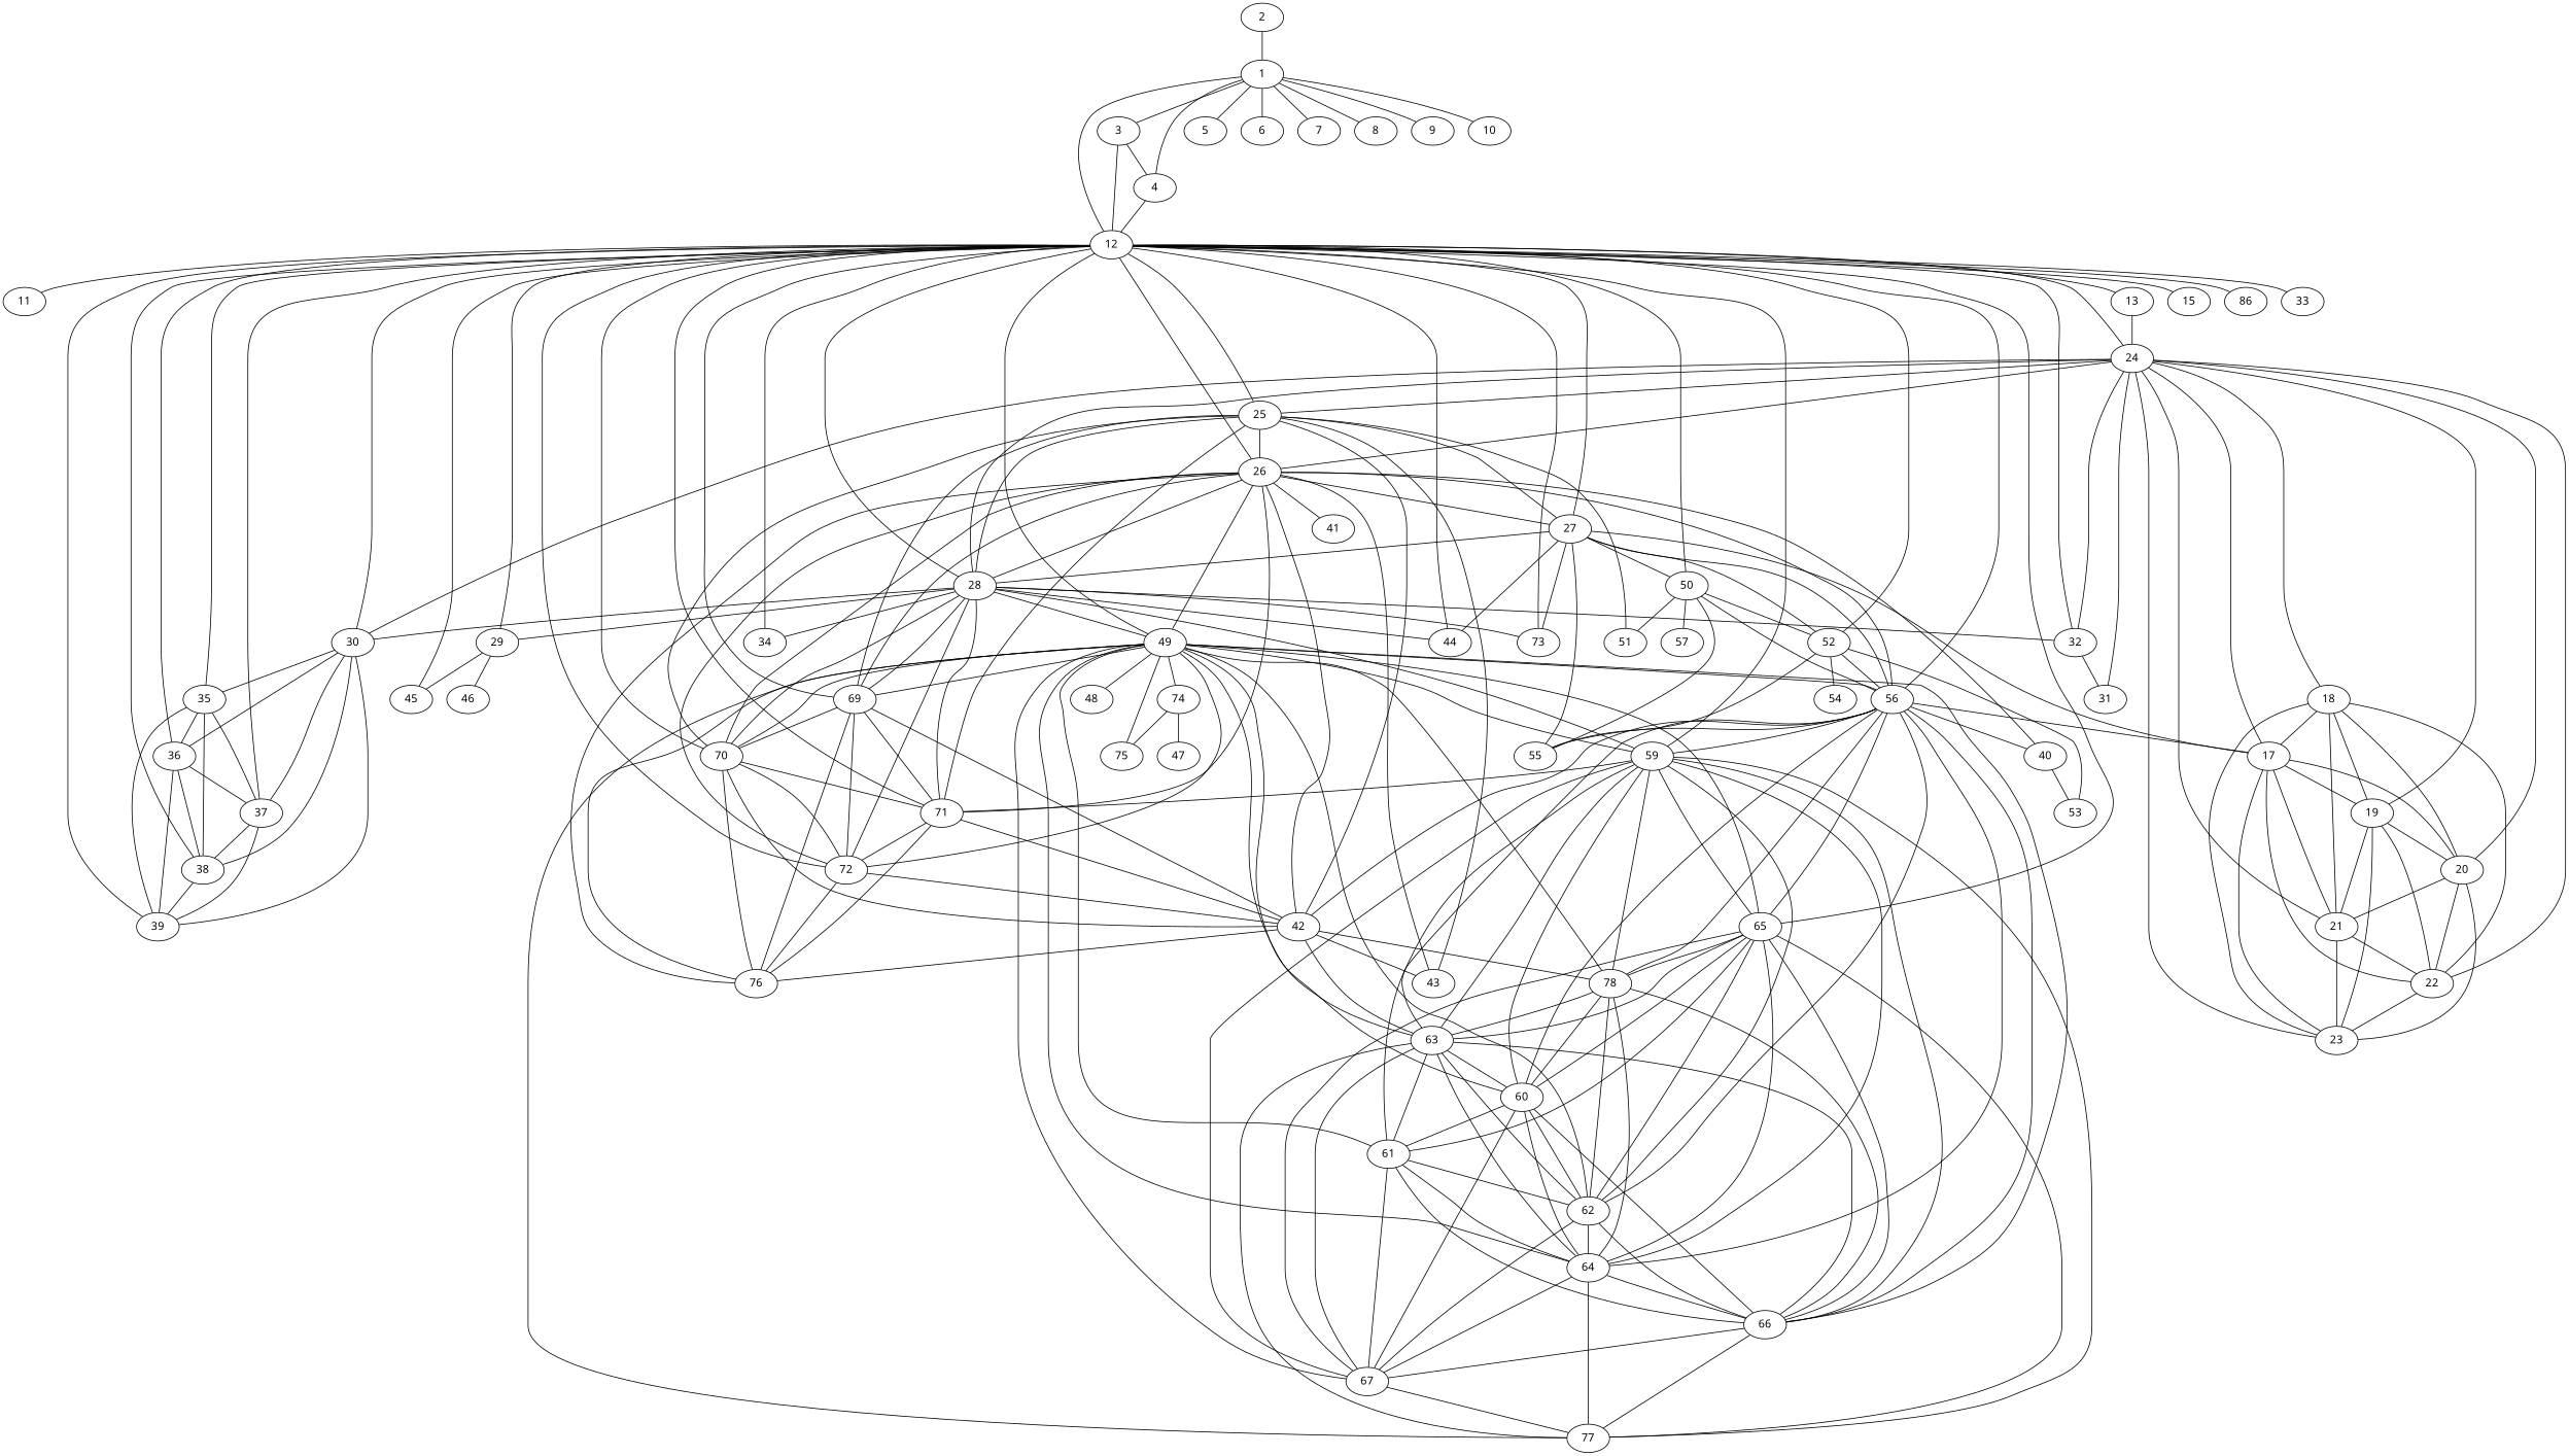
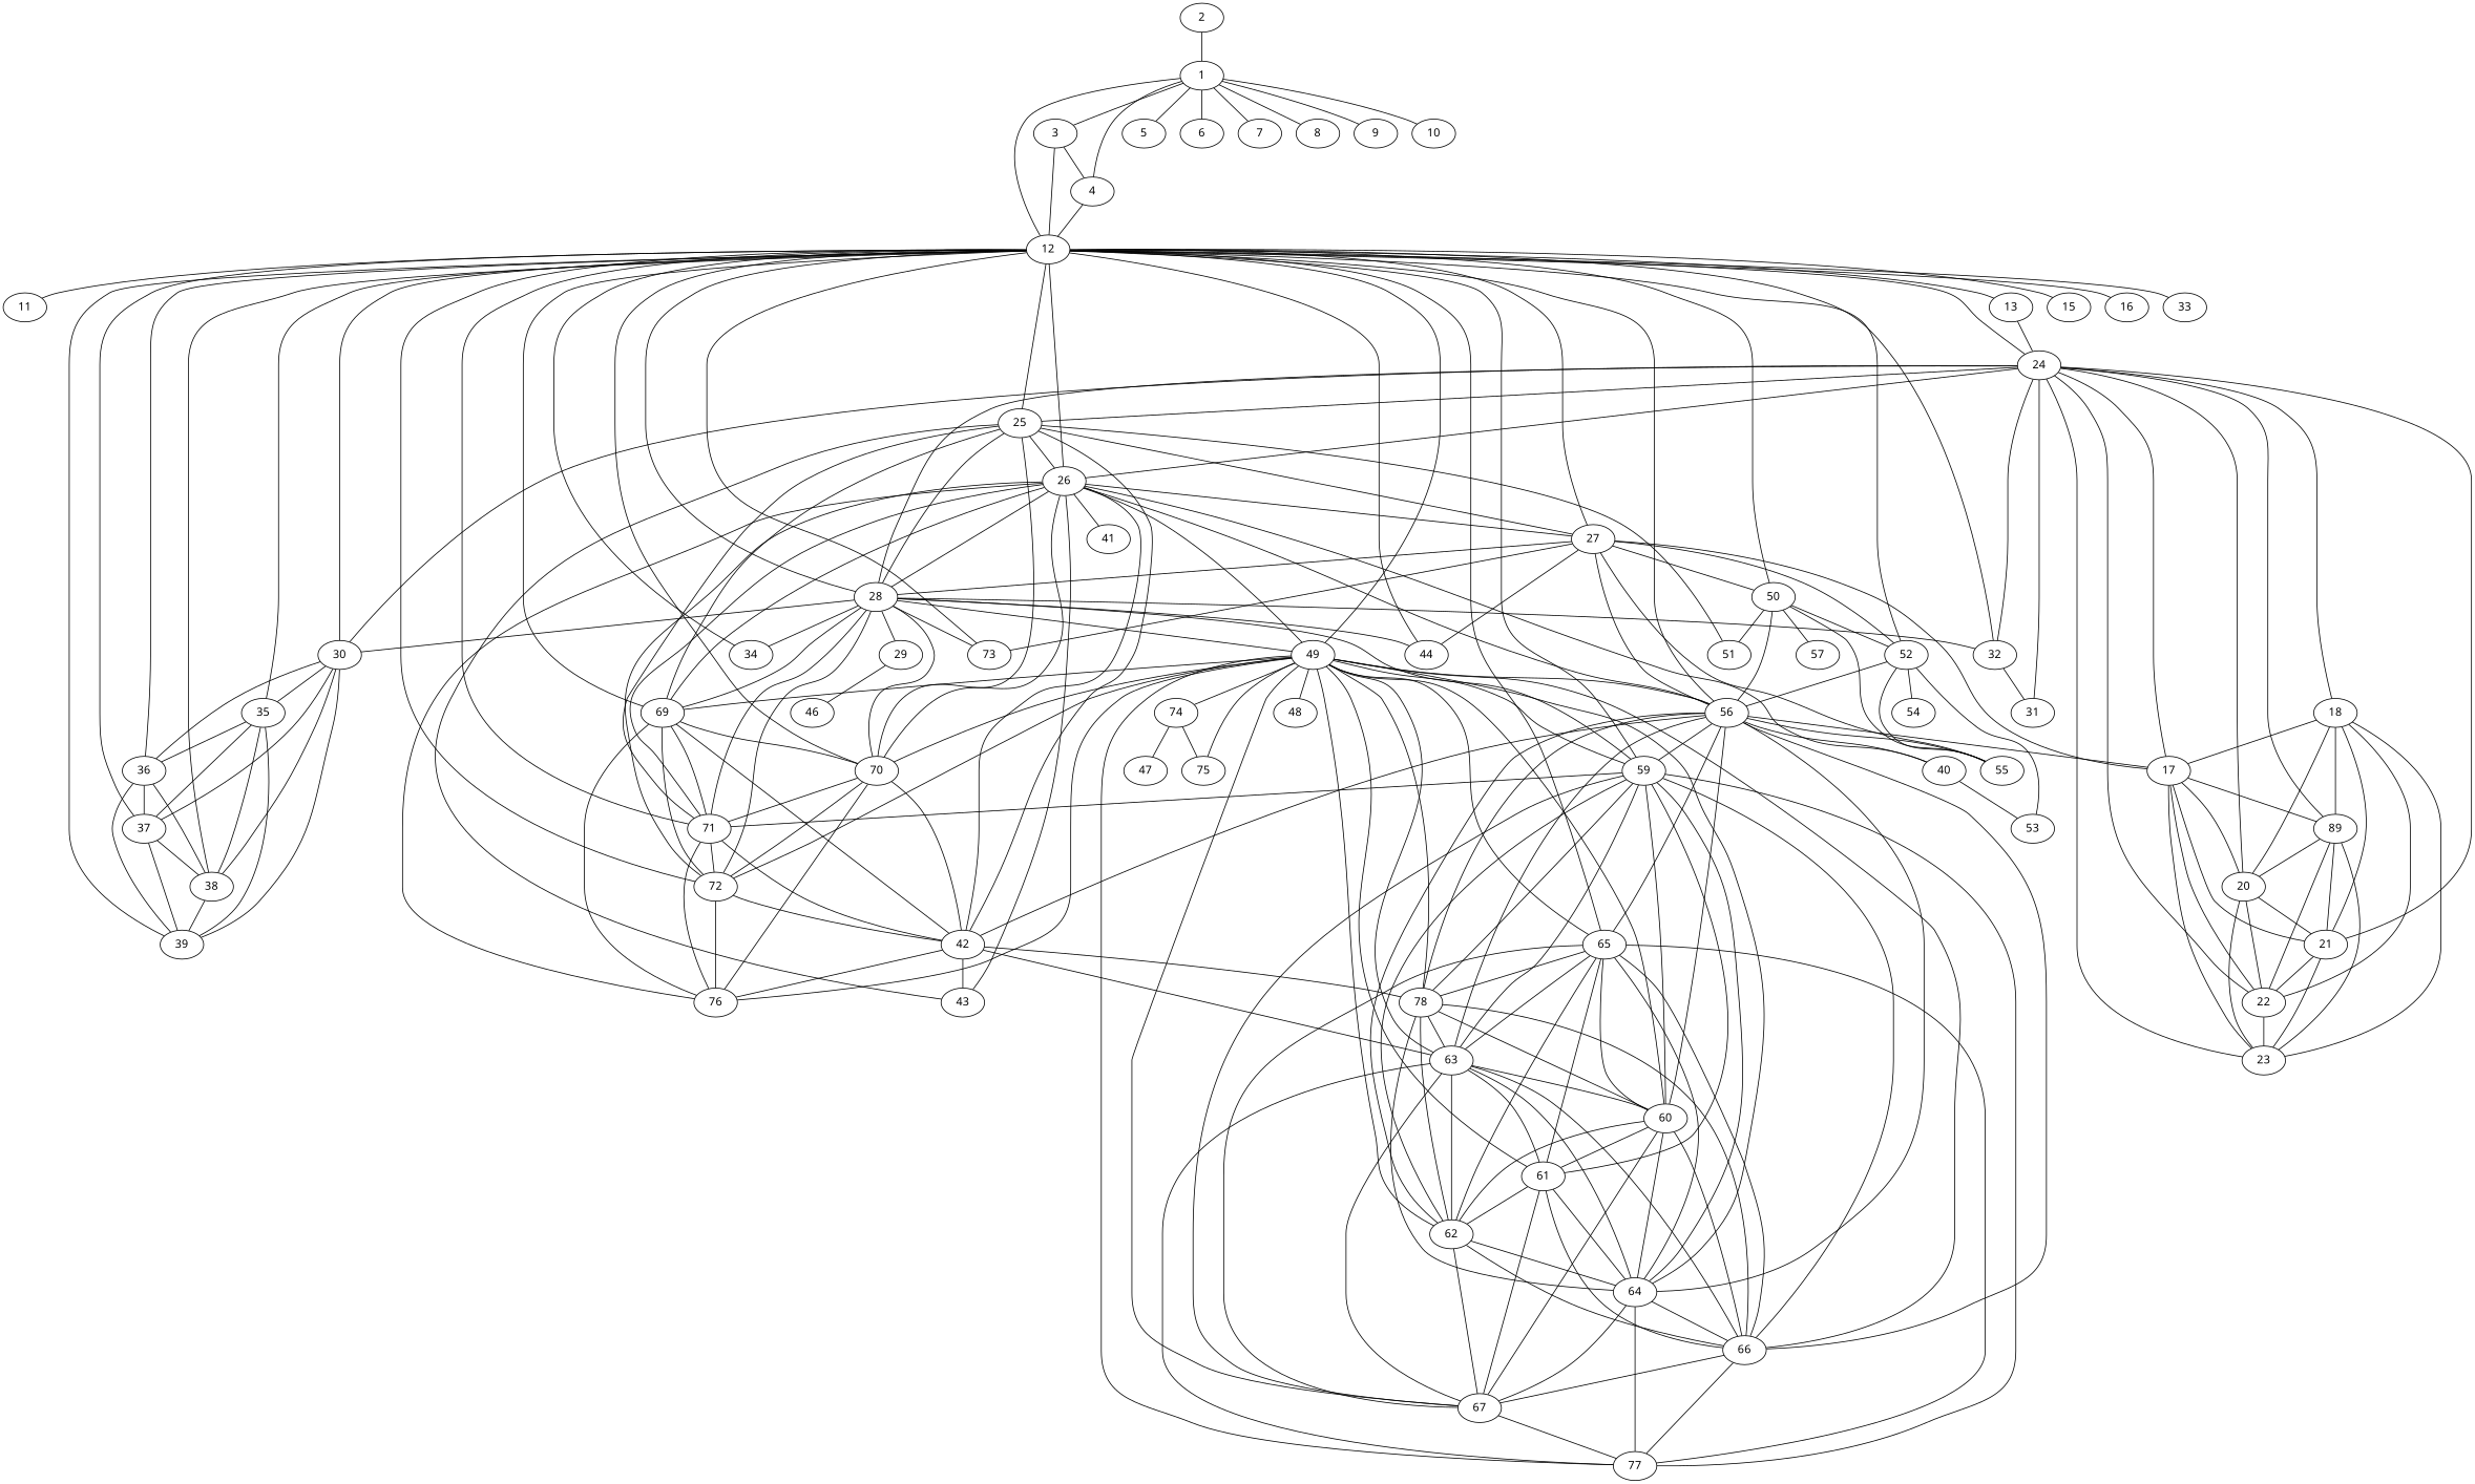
  graph {
    fontname="Noto Sans"
    node [fontname="Noto Sans"]
    edge [fontname="Noto Sans"]
    2
    1
    3
    4
    5
    6
    7
    8
    9
    10
    12
    11
    13
    15
-   16 [label=86]
+   16
    24
    25
    26
    27
    28
    29
    30
    32
    33
    34
    35
    36
    37
    38
    39
    44
-   45
    49
    50
    52
    56
    59
    65
    69
    70
    71
    72
    73
    18
    17
-   19
+   19 [label=89]
    20
    21
    22
    23
    31
    42
    43
    51
    40
    41
    76
    55
    46
    n60 [label=78]
    63
    48
    60
    61
    62
    64
    66
    67
    74
    75
    77
    57
    53
    54
    47
    2 -- 1
    1 -- 3
    1 -- 4
    1 -- 5
    1 -- 6
    1 -- 7
    1 -- 8
    1 -- 9
    1 -- 10
    1 -- 12
    3 -- 4
    3 -- 12
    4 -- 12
    12 -- 11
    12 -- 13
    12 -- 15
    12 -- 16
    12 -- 24
    12 -- 25
    12 -- 26
    12 -- 27
    12 -- 28
-   12 -- 29
    12 -- 30
    12 -- 32
    12 -- 33
    12 -- 34
    12 -- 35
    12 -- 36
    12 -- 37
    12 -- 38
    12 -- 39
    12 -- 44
-   12 -- 45
    12 -- 49
    12 -- 50
    12 -- 52
    12 -- 56
    12 -- 59
    12 -- 65
    12 -- 69
    12 -- 70
    12 -- 71
    12 -- 72
    12 -- 73
    13 -- 24
    24 -- 25
    24 -- 26
    24 -- 28
    24 -- 30
    24 -- 32
    24 -- 18
    24 -- 17
    24 -- 19
    24 -- 20
    24 -- 21
    24 -- 22
    24 -- 23
    24 -- 31
    25 -- 26
    25 -- 27
    25 -- 28
    25 -- 69
    25 -- 70
    25 -- 71
    25 -- 42
    25 -- 43
    25 -- 51
    26 -- 27
    26 -- 28
    26 -- 49
    26 -- 56
    26 -- 69
    26 -- 70
    26 -- 71
    26 -- 72
    26 -- 42
    26 -- 43
    26 -- 40
    26 -- 41
    26 -- 76
    27 -- 28
    27 -- 44
    27 -- 50
    27 -- 52
    27 -- 56
    27 -- 73
    27 -- 17
    27 -- 55
    28 -- 29
    28 -- 30
    28 -- 32
    28 -- 34
    28 -- 44
    28 -- 49
    28 -- 59
    28 -- 69
    28 -- 70
    28 -- 71
    28 -- 72
    28 -- 73
-   29 -- 45
    29 -- 46
    30 -- 35
    30 -- 36
    30 -- 37
    30 -- 38
    30 -- 39
    32 -- 31
    35 -- 36
    35 -- 37
    35 -- 38
    35 -- 39
    36 -- 37
    36 -- 38
    36 -- 39
    37 -- 38
    37 -- 39
    38 -- 39
    49 -- 56
    49 -- 59
    49 -- 65
    49 -- 69
    49 -- 70
    49 -- 72
    49 -- 76
    49 -- n60
    49 -- 63
    49 -- 48
    49 -- 60
    49 -- 61
    49 -- 62
    49 -- 64
    49 -- 66
    49 -- 67
    49 -- 74
    49 -- 75
    49 -- 77
    50 -- 52
    50 -- 56
    50 -- 51
    50 -- 55
    50 -- 57
    52 -- 56
    52 -- 55
    52 -- 53
    52 -- 54
    56 -- 59
    56 -- 65
    56 -- 17
    56 -- 42
    56 -- 40
    56 -- 55
    56 -- n60
    56 -- 63
    56 -- 60
    56 -- 62
    56 -- 64
    56 -- 66
-   59 -- 65
    59 -- 71
    59 -- n60
    59 -- 63
    59 -- 60
    59 -- 61
    59 -- 62
    59 -- 64
    59 -- 66
    59 -- 67
    59 -- 77
    65 -- n60
    65 -- 63
    65 -- 60
    65 -- 61
    65 -- 62
    65 -- 64
    65 -- 66
    65 -- 67
    65 -- 77
    69 -- 70
    69 -- 71
    69 -- 72
    69 -- 42
    69 -- 76
    70 -- 71
    70 -- 72
    70 -- 42
    70 -- 76
    71 -- 72
    71 -- 42
    71 -- 76
    72 -- 42
    72 -- 76
    18 -- 17
    18 -- 19
    18 -- 20
    18 -- 21
    18 -- 22
    18 -- 23
    17 -- 19
    17 -- 20
    17 -- 21
    17 -- 22
    17 -- 23
    19 -- 20
    19 -- 21
    19 -- 22
    19 -- 23
    20 -- 21
    20 -- 22
    20 -- 23
    21 -- 22
    21 -- 23
    22 -- 23
    42 -- 43
    42 -- 76
    42 -- n60
    42 -- 63
    40 -- 53
    n60 -- 63
    n60 -- 60
    n60 -- 62
    n60 -- 64
    n60 -- 66
    63 -- 60
    63 -- 61
    63 -- 62
    63 -- 64
    63 -- 66
    63 -- 67
    63 -- 77
    60 -- 61
    60 -- 62
    60 -- 64
    60 -- 66
    60 -- 67
    61 -- 62
    61 -- 64
    61 -- 66
    61 -- 67
    62 -- 64
    62 -- 66
    62 -- 67
    64 -- 66
    64 -- 67
    64 -- 77
    66 -- 67
    66 -- 77
    67 -- 77
    74 -- 75
    74 -- 47
  }
